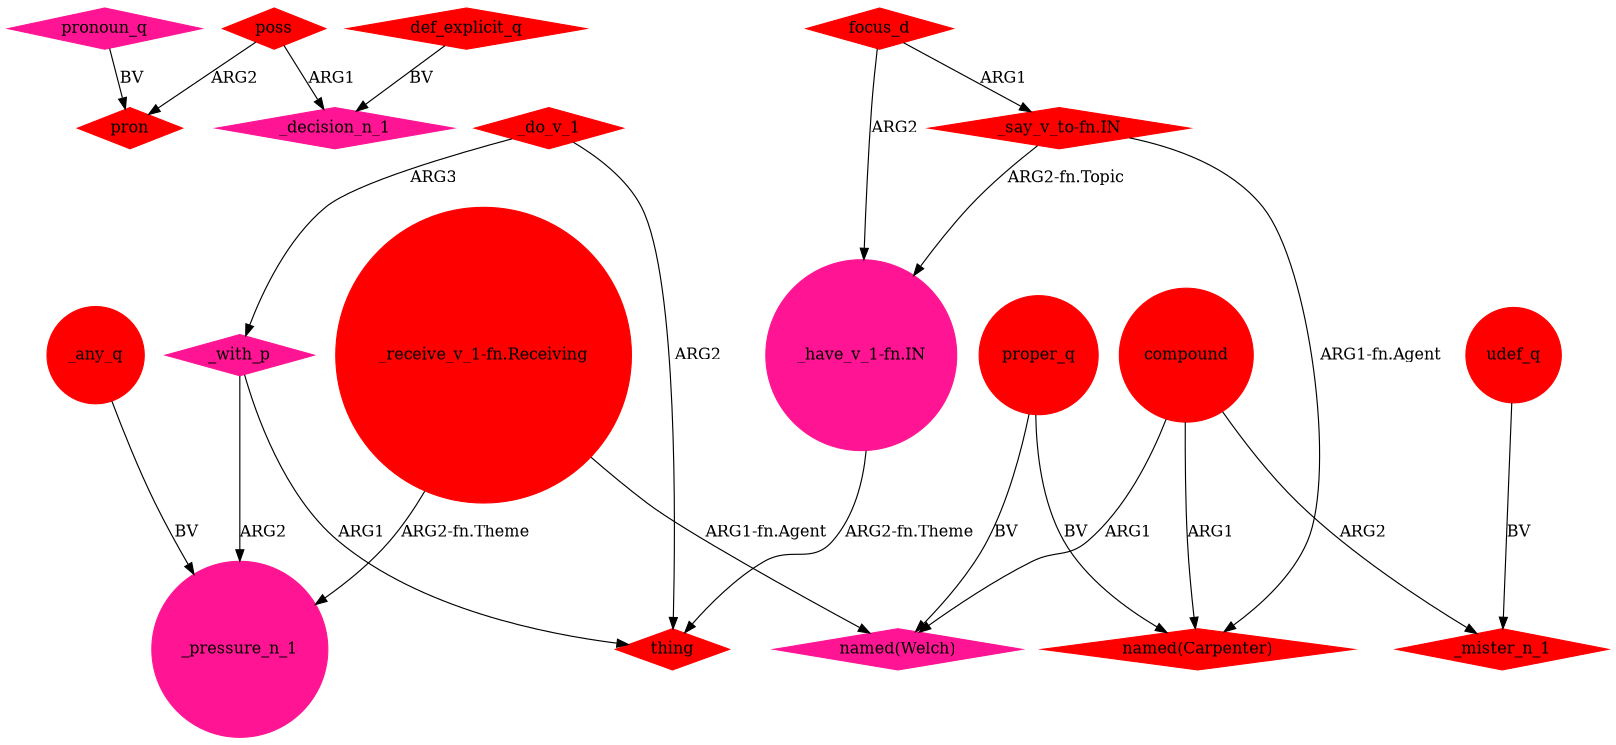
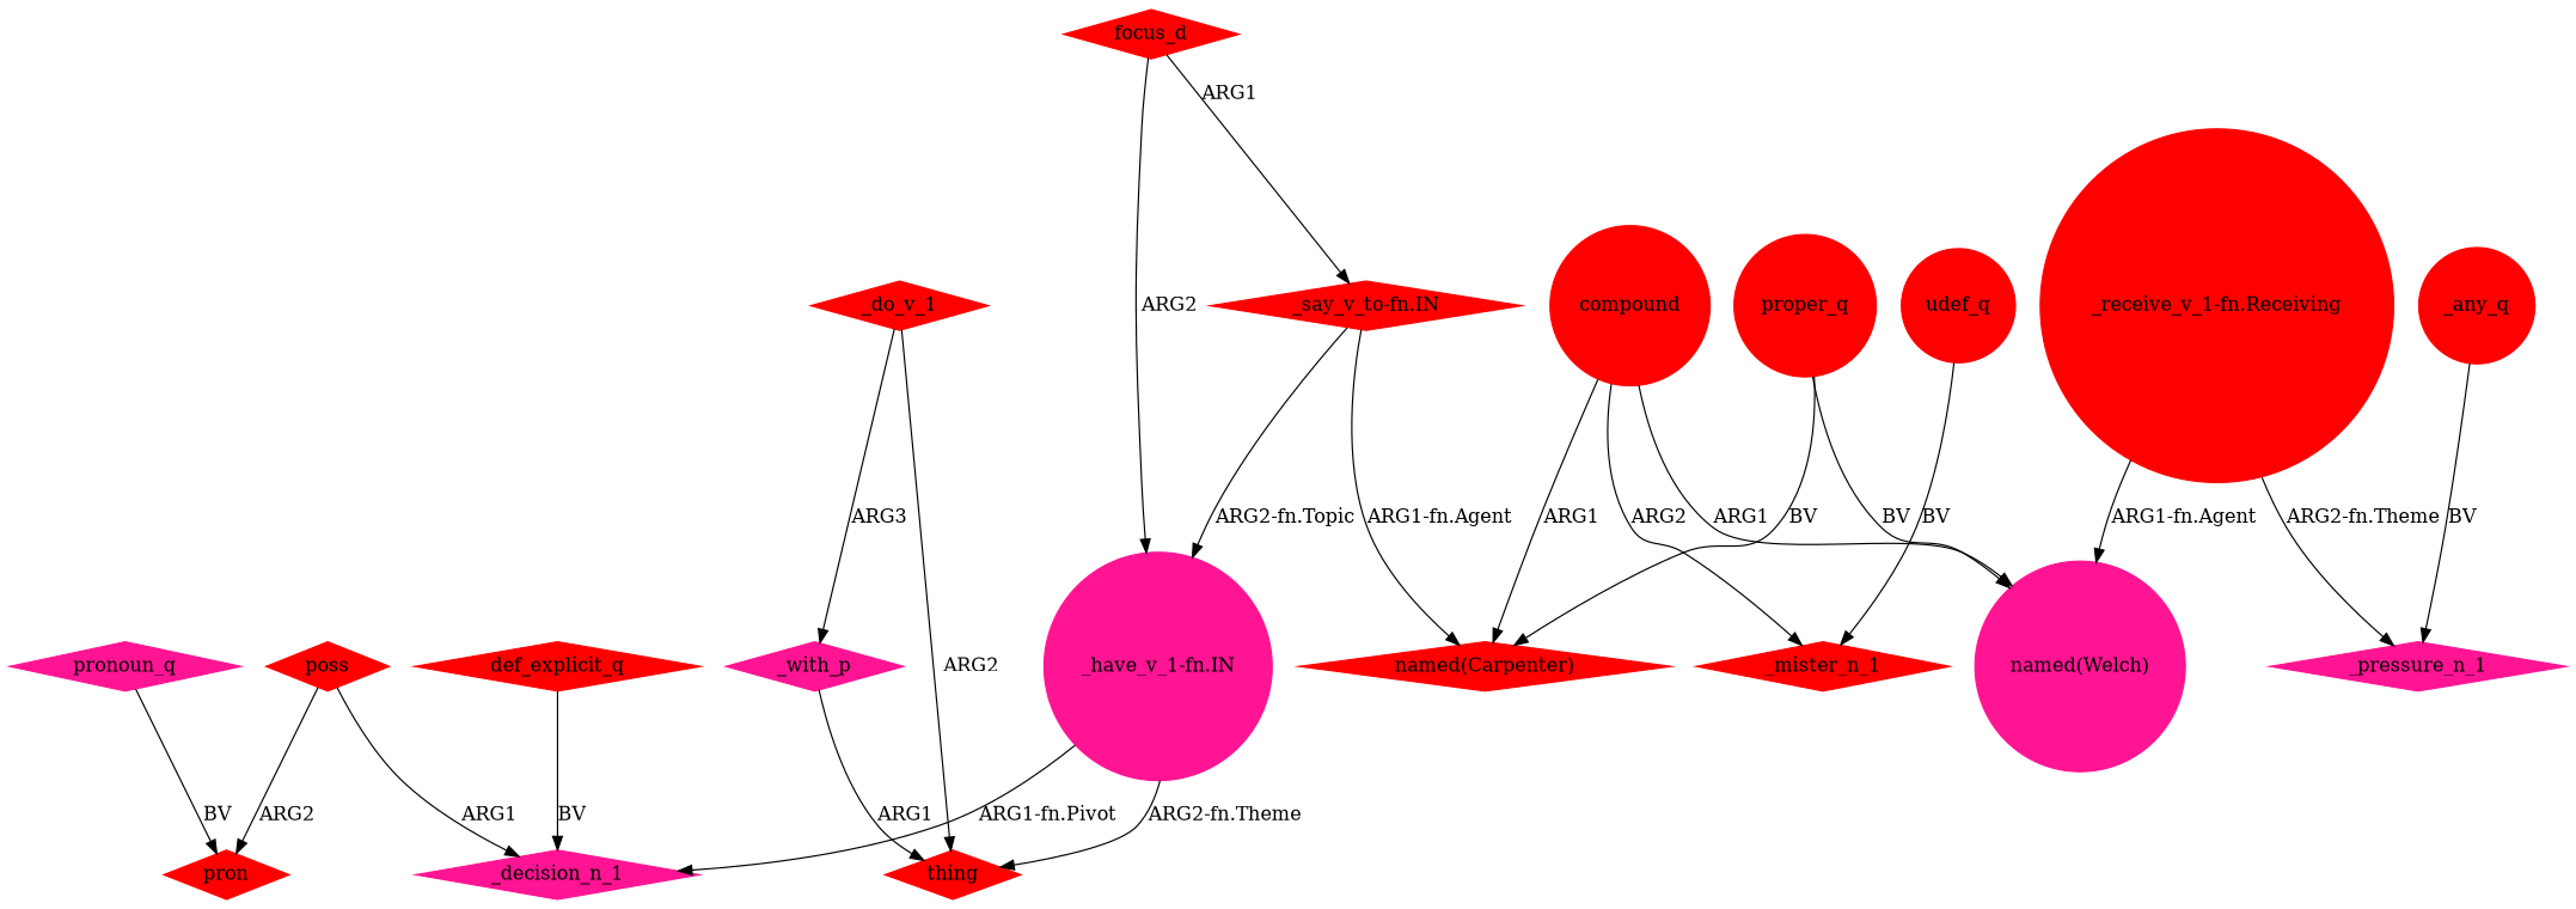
  digraph {
    node [color=red shape=diamond style=filled]
    poss
    pron
    _decision_n_1 [color=deeppink]
    _with_p [color=deeppink]
-   _pressure_n_1 [color=deeppink shape=circle]
+   _pressure_n_1 [color=deeppink]
    thing
    "_have_v_1-fn.IN" [color=deeppink shape=circle]
    focus_d
    "_say_v_to-fn.IN"
    "named(Carpenter)"
    compound [shape=circle]
    _mister_n_1
-   "named(Welch)" [color=deeppink]
+   "named(Welch)" [color=deeppink shape=circle]
    udef_q [shape=circle]
    _any_q [shape=circle]
    _do_v_1
    "_receive_v_1-fn.Receiving" [shape=circle]
    pronoun_q [color=deeppink]
    def_explicit_q
    proper_q [shape=circle]
    poss -> pron [label=ARG2]
    poss -> _decision_n_1 [label=ARG1]
-   _with_p -> _pressure_n_1 [label=ARG2]
    _with_p -> thing [label=ARG1]
+   "_have_v_1-fn.IN" -> _decision_n_1 [label="ARG1-fn.Pivot"]
    "_have_v_1-fn.IN" -> thing [label="ARG2-fn.Theme"]
    focus_d -> "_have_v_1-fn.IN" [label=ARG2]
    focus_d -> "_say_v_to-fn.IN" [label=ARG1]
    "_say_v_to-fn.IN" -> "_have_v_1-fn.IN" [label="ARG2-fn.Topic"]
    "_say_v_to-fn.IN" -> "named(Carpenter)" [label="ARG1-fn.Agent"]
    compound -> "named(Carpenter)" [label=ARG1]
    compound -> _mister_n_1 [label=ARG2]
    compound -> "named(Welch)" [label=ARG1]
    udef_q -> _mister_n_1 [label=BV]
    _any_q -> _pressure_n_1 [label=BV]
    _do_v_1 -> _with_p [label=ARG3]
    _do_v_1 -> thing [label=ARG2]
    "_receive_v_1-fn.Receiving" -> _pressure_n_1 [label="ARG2-fn.Theme"]
    "_receive_v_1-fn.Receiving" -> "named(Welch)" [label="ARG1-fn.Agent"]
    pronoun_q -> pron [label=BV]
    def_explicit_q -> _decision_n_1 [label=BV]
    proper_q -> "named(Carpenter)" [label=BV]
    proper_q -> "named(Welch)" [label=BV]
  }
